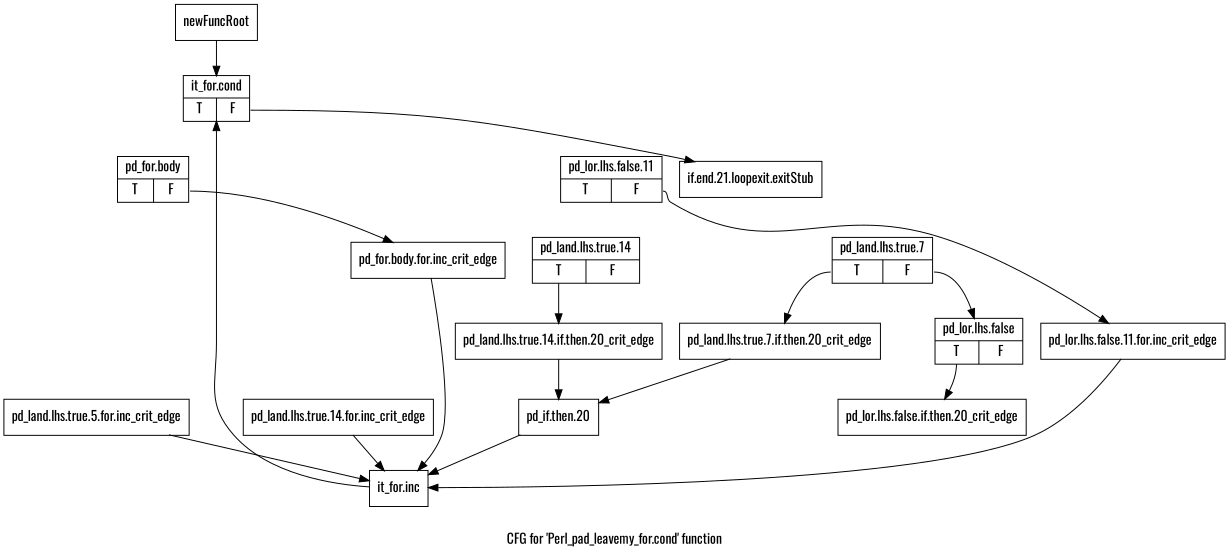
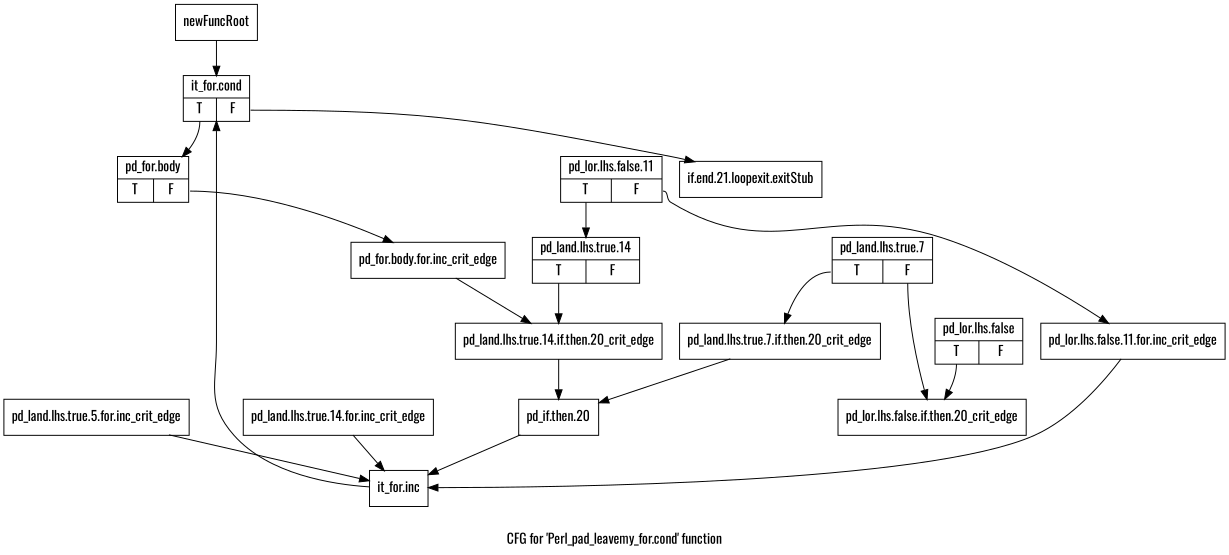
  digraph {
    fontname=Oswald
    label="CFG for 'Perl_pad_leavemy_for.cond' function"
    node [fontname=Oswald shape=record]
    edge [fontname=Oswald]
    n1 [label="{newFuncRoot}"]
    n2 [label="{it_for.cond|{<s0>T|<s1>F}}"]
    n3 [label="{if.end.21.loopexit.exitStub}"]
    n4 [label="{pd_for.body|{<s0>T|<s1>F}}"]
    n5 [label="{pd_for.body.for.inc_crit_edge}"]
    n6 [label="{it_for.inc}"]
    n7 [label="{pd_land.lhs.true.5.for.inc_crit_edge}"]
    n8 [label="{pd_land.lhs.true.7|{<s0>T|<s1>F}}"]
    n9 [label="{pd_land.lhs.true.7.if.then.20_crit_edge}"]
    n10 [label="{pd_lor.lhs.false|{<s0>T|<s1>F}}"]
    n11 [label="{pd_if.then.20}"]
    n12 [label="{pd_lor.lhs.false.if.then.20_crit_edge}"]
    n13 [label="{pd_lor.lhs.false.11|{<s0>T|<s1>F}}"]
    n14 [label="{pd_land.lhs.true.14|{<s0>T|<s1>F}}"]
    n15 [label="{pd_lor.lhs.false.11.for.inc_crit_edge}"]
    n16 [label="{pd_land.lhs.true.14.if.then.20_crit_edge}"]
    n17 [label="{pd_land.lhs.true.14.for.inc_crit_edge}"]
    n1 -> n2
    n2 -> n3 [tailport=s1]
+   n2 -> n4 [tailport=s0]
    n4 -> n5 [tailport=s1]
-   n5 -> n6
+   n5 -> n16
    n6 -> n2
    n7 -> n6
    n8 -> n9 [tailport=s0]
-   n8 -> n10 [tailport=s1]
+   n8 -> n12 [tailport=s1]
    n9 -> n11
    n10 -> n12 [tailport=s0]
    n11 -> n6
+   n13 -> n14 [tailport=s0]
    n13 -> n15 [tailport=s1]
    n14 -> n16 [tailport=s0]
    n15 -> n6
    n16 -> n11
    n17 -> n6
  }
